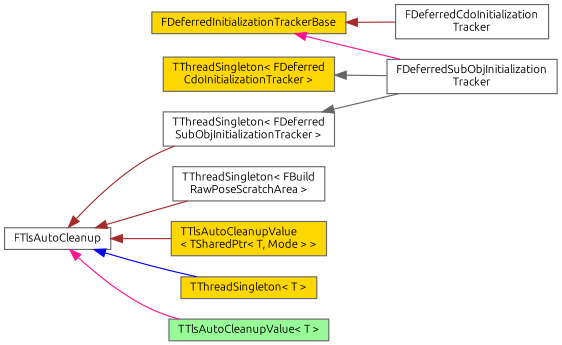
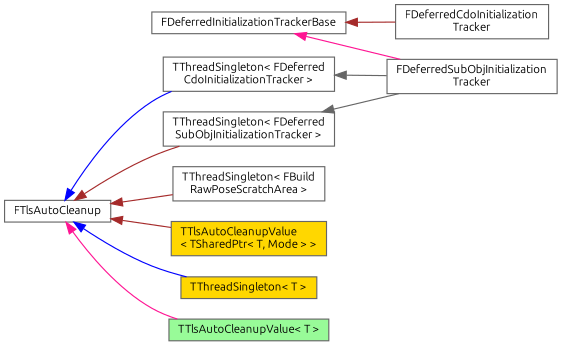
  digraph {
    fontname=Ubuntu
    rankdir=LR
    node [color=grey40 fillcolor=white fontname=Ubuntu fontsize=10 shape=box style=filled]
    edge [color=brown dir=back fontname=Ubuntu fontsize=10 labelfontname=Helvetica labelfontsize=10 style=solid]
-   n1 [fillcolor=gold height=0.2 label=FDeferredInitializationTrackerBase width=0.4]
+   n1 [height=0.2 label=FDeferredInitializationTrackerBase width=0.4]
    n2 [height=0.2 label="FDeferredCdoInitialization\lTracker" width=0.4]
    n3 [height=0.2 label="FDeferredSubObjInitialization\lTracker" width=0.4]
    n4 [height=0.2 label=FTlsAutoCleanup width=0.4]
-   n5 [fillcolor=gold height=0.2 label="TThreadSingleton\< FDeferred\lCdoInitializationTracker \>" width=0.4]
+   n5 [height=0.2 label="TThreadSingleton\< FDeferred\lCdoInitializationTracker \>" width=0.4]
    n6 [height=0.2 label="TThreadSingleton\< FDeferred\lSubObjInitializationTracker \>" width=0.4]
    n7 [height=0.2 label="TThreadSingleton\< FBuild\lRawPoseScratchArea \>" width=0.4]
    n8 [fillcolor=gold height=0.2 label="TTlsAutoCleanupValue\l\< TSharedPtr\< T, Mode \> \>" width=0.4]
    n9 [fillcolor=gold height=0.2 label="TThreadSingleton\< T \>" width=0.4]
    n10 [fillcolor=palegreen height=0.2 label="TTlsAutoCleanupValue\< T \>" width=0.4]
    n1 -> n2
    n1 -> n3 [color=deeppink]
+   n4 -> n5 [color=blue]
    n4 -> n6
    n4 -> n7
    n4 -> n8
    n4 -> n9 [color=blue]
    n4 -> n10 [color=deeppink]
    n5 -> n3 [color=gray40]
    n6 -> n3 [color=gray40]
  }
